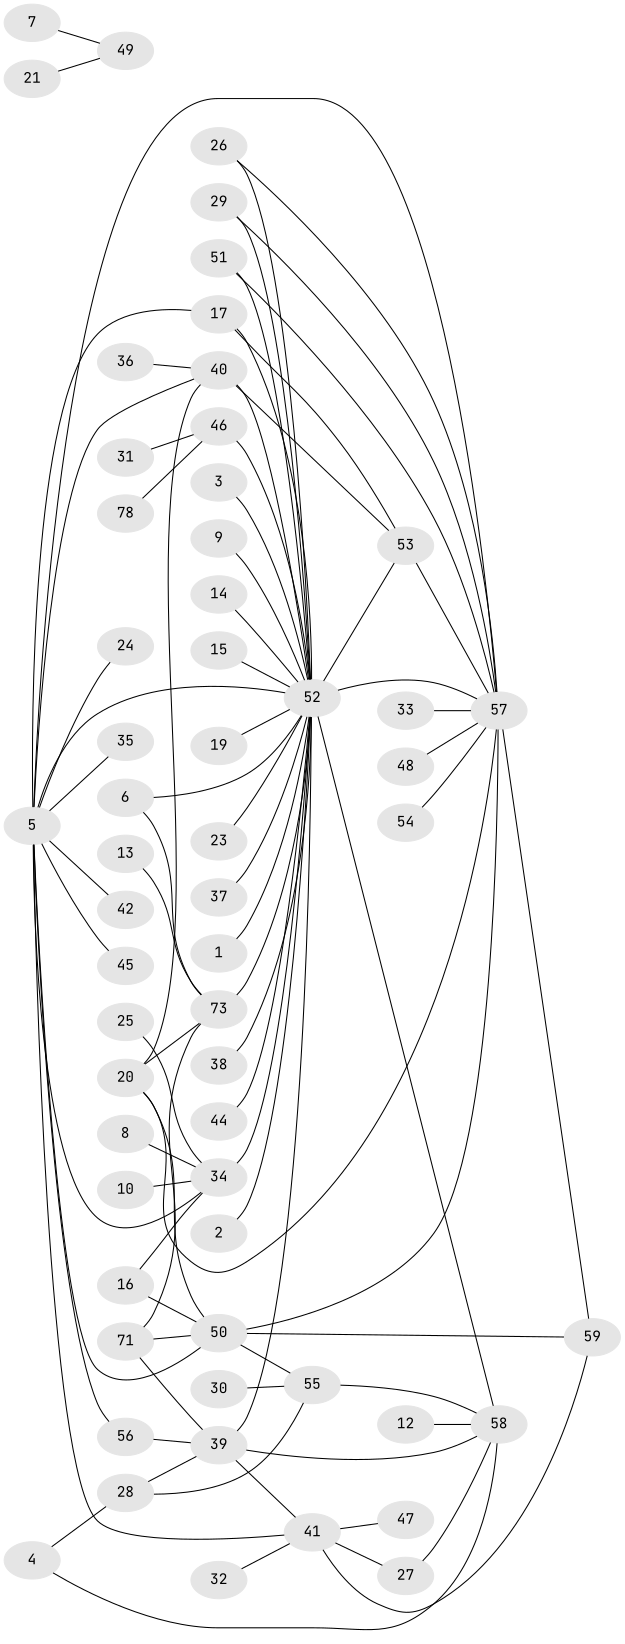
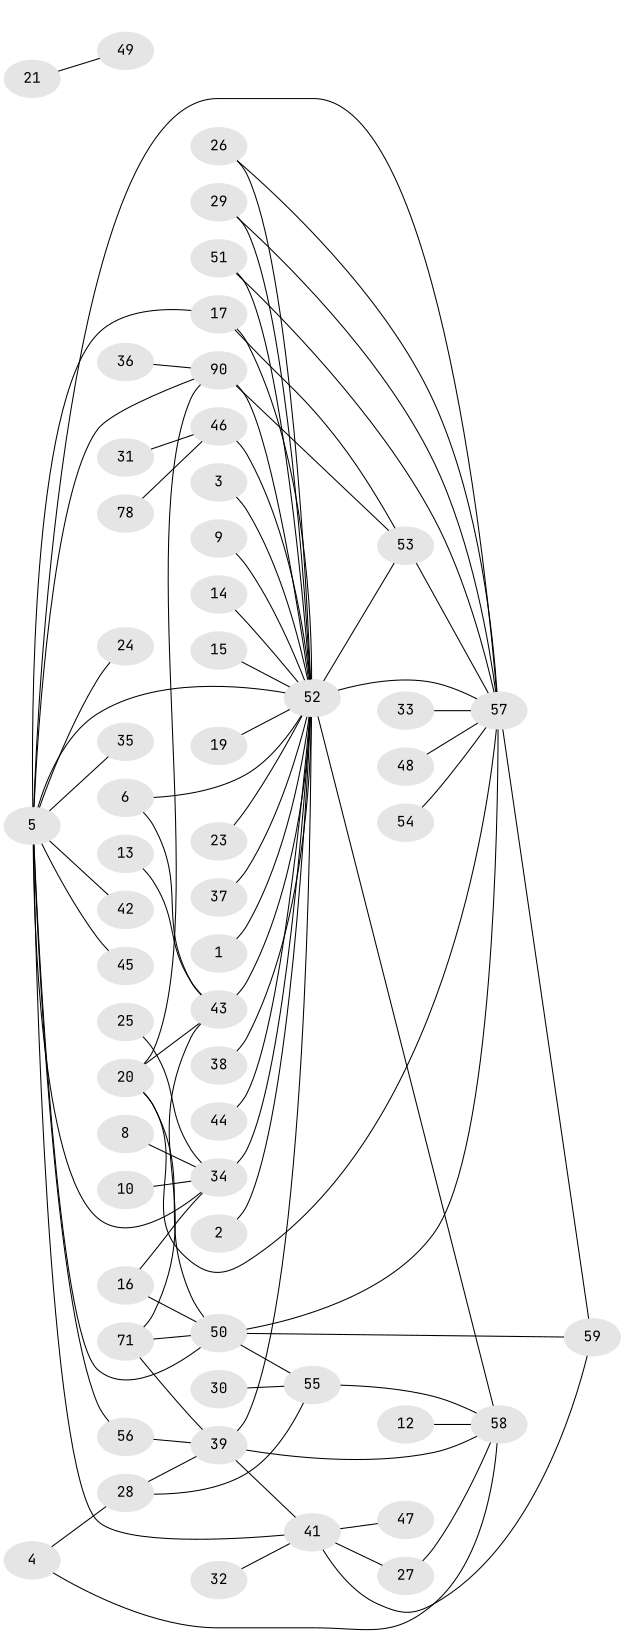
  graph {
    fontname="JetBrains Mono"
    rankdir=LR
    node [color=gray90 fontname="JetBrains Mono" style=filled]
    edge [fontname="JetBrains Mono" weight=1.0]
    1
    52
    58
    57
    53
    2
    3
    4
    28
    39
    55
    5
    17
    24
    34
    35
-   40
+   40 [label=90]
    41
    42
    45
    50
    56
    27
    47
    59
    6
-   43 [label=73]
-   7
+   43
    49
    8
    9
    10
    n33 [label=71]
    12
    13
    14
    15
    16
    n39 [label=78]
    46
    19
    20
    21
    23
    25
    26
    29
    30
    31
    32
    33
    36
    37
    38
    44
    48
    51
    54
    1 -- 52
    52 -- 58 [weight=2.0]
    52 -- 57
    52 -- 53
    57 -- 59
    53 -- 57
    2 -- 52
    3 -- 52
    4 -- 58
    4 -- 28
    28 -- 39
    28 -- 55
    39 -- 52
    39 -- 58
    39 -- 41 [weight=2.0]
    55 -- 58
    5 -- 52 [weight=2.0]
    5 -- 57
    5 -- 17
    5 -- 24
    5 -- 34
    5 -- 35
    5 -- 40
    5 -- 41
    5 -- 42
    5 -- 45
    5 -- 50 [weight=2.0]
    5 -- 56
    17 -- 52
    17 -- 53
    34 -- 52
    40 -- 52
    40 -- 53
    41 -- 27
    41 -- 47
    41 -- 59
    50 -- 57 [weight=2.0]
    50 -- 55 [weight=2.0]
    50 -- 59
    56 -- 39
    27 -- 58
    6 -- 52
    6 -- 43
    43 -- 52
-   7 -- 49
    8 -- 34
    9 -- 52
    10 -- 34
    n33 -- 39
    n33 -- 50
    n33 -- 43
    12 -- 58
    13 -- 43
    14 -- 52
    15 -- 52
    16 -- 34
    16 -- 50
    n39 -- 46
    46 -- 52
    19 -- 52
    20 -- 57
    20 -- 40
    20 -- 50
    20 -- 43
    21 -- 49
    23 -- 52
    25 -- 34
    26 -- 52 [weight=2.0]
    26 -- 57
    29 -- 52
    29 -- 57
    30 -- 55
    31 -- 46
    32 -- 41
    33 -- 57
    36 -- 40
    37 -- 52
    38 -- 52 [weight=2.0]
    44 -- 52
    48 -- 57
    51 -- 52
    51 -- 57
    54 -- 57
  }
